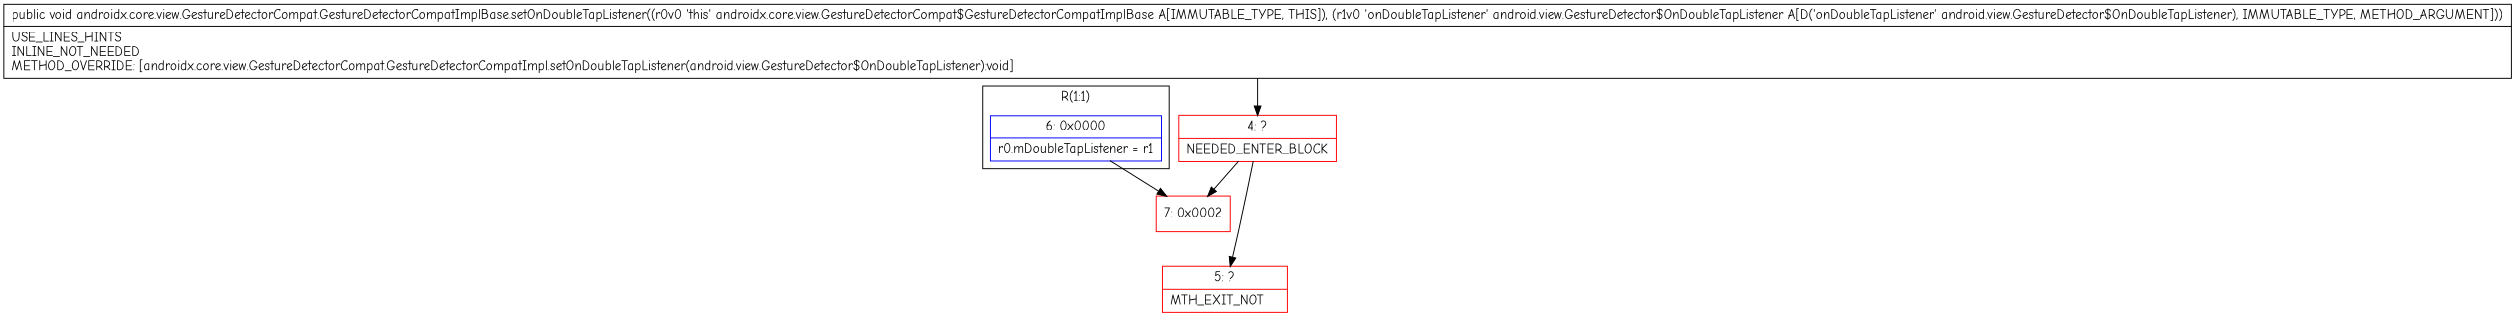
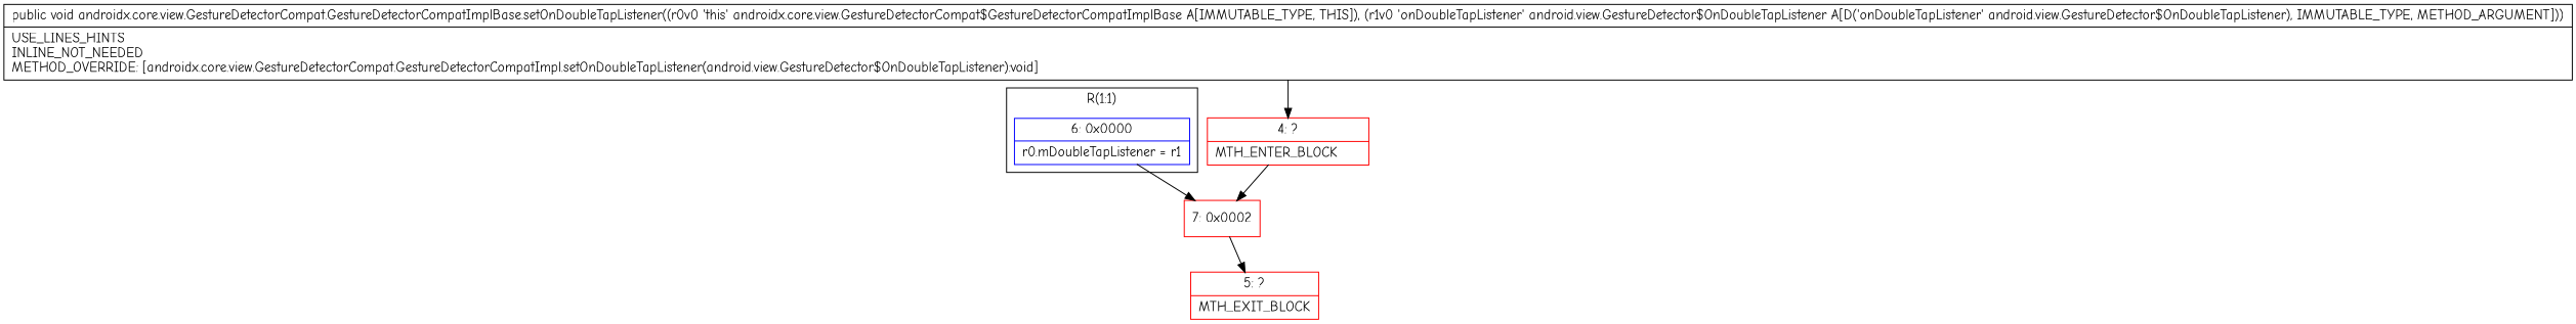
  digraph {
    fontname="Comic Neue"
    node [color=red fontname="Comic Neue" shape=record]
    edge [fontname="Comic Neue"]
    n1 [color=blue label="{6\:\ 0x0000|r0.mDoubleTapListener = r1\l}"]
    n2 [label="{7\:\ 0x0002}"]
-   n3 [label="{5\:\ ?|MTH_EXIT_NOT\l}"]
-   n4 [label="{4\:\ ?|NEEDED_ENTER_BLOCK\l}"]
+   n3 [label="{5\:\ ?|MTH_EXIT_BLOCK\l}"]
+   n4 [label="{4\:\ ?|MTH_ENTER_BLOCK\l}"]
    n5 [label="{public void androidx.core.view.GestureDetectorCompat.GestureDetectorCompatImplBase.setOnDoubleTapListener((r0v0 'this' androidx.core.view.GestureDetectorCompat$GestureDetectorCompatImplBase A[IMMUTABLE_TYPE, THIS]), (r1v0 'onDoubleTapListener' android.view.GestureDetector$OnDoubleTapListener A[D('onDoubleTapListener' android.view.GestureDetector$OnDoubleTapListener), IMMUTABLE_TYPE, METHOD_ARGUMENT]))  | USE_LINES_HINTS\lINLINE_NOT_NEEDED\lMETHOD_OVERRIDE: [androidx.core.view.GestureDetectorCompat.GestureDetectorCompatImpl.setOnDoubleTapListener(android.view.GestureDetector$OnDoubleTapListener):void]\l}" color=""]
    subgraph cluster_1 {
      label="R(1:1)"
      n1
    }
    n1 -> n2
-   n4 -> n3
+   n2 -> n3
    n4 -> n2
    n5 -> n4
  }
